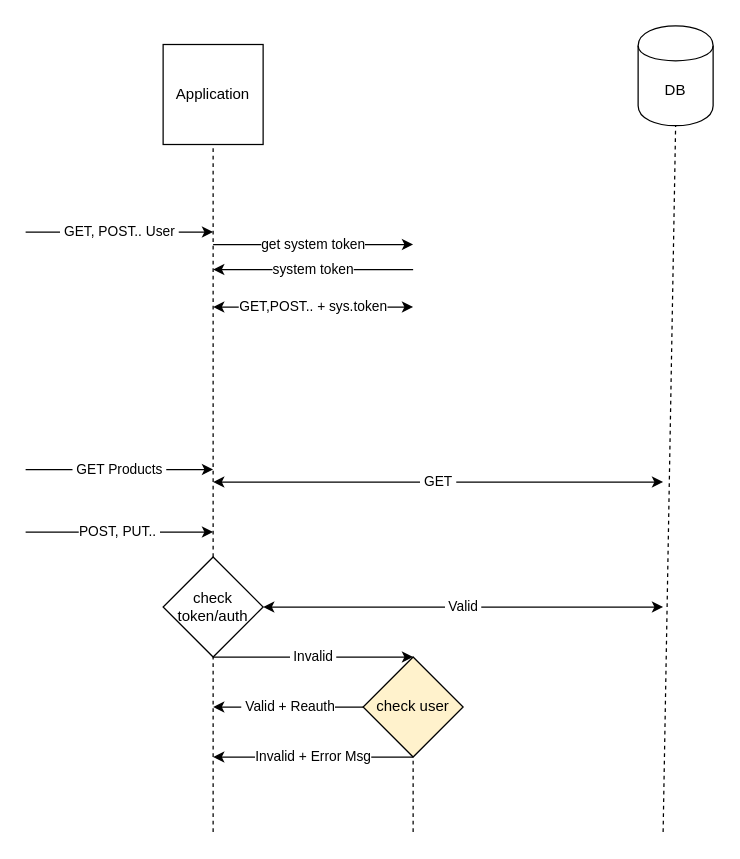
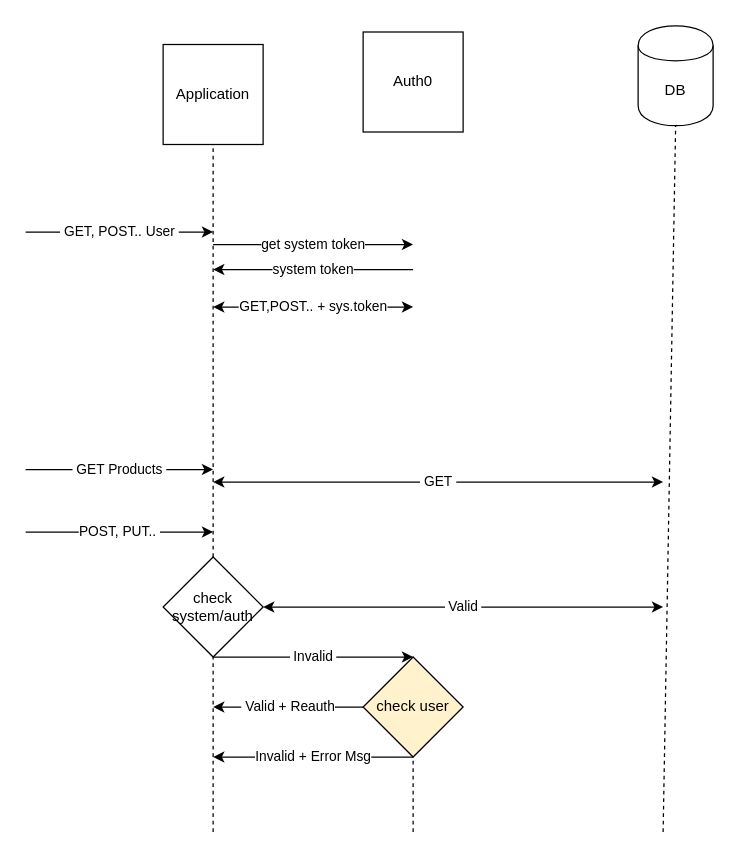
  <mxCell id="0" />
  <mxCell id="1" parent="0" />
  <mxCell id="2" value="&amp;nbsp;GET, POST.. User&amp;nbsp;" style="endArrow=classic;html=1;" parent="1" edge="1"><mxGeometry width="50" height="50" relative="1" as="geometry"><mxPoint x="20" y="185" as="sourcePoint" /><mxPoint x="170" y="185" as="targetPoint" /></mxGeometry></mxCell>
  <mxCell id="3" value="Application" style="whiteSpace=wrap;html=1;aspect=fixed;" parent="1" vertex="1"><mxGeometry x="130" y="35" width="80" height="80" as="geometry" /></mxCell>
  <mxCell id="4" value="" style="endArrow=none;html=1;entryX=0.5;entryY=1;entryDx=0;entryDy=0;strokeColor=#000000;dashed=1;" parent="1" source="14" target="3" edge="1"><mxGeometry width="50" height="50" relative="1" as="geometry"><mxPoint x="170" y="545" as="sourcePoint" /><mxPoint x="440" y="195" as="targetPoint" /></mxGeometry></mxCell>
+ <mxCell id="5" value="Auth0" style="whiteSpace=wrap;html=1;aspect=fixed;" parent="1" vertex="1"><mxGeometry x="290" y="25" width="80" height="80" as="geometry" /></mxCell>
  <mxCell id="6" value="get system token" style="endArrow=classic;html=1;strokeColor=#000000;" parent="1" edge="1"><mxGeometry width="50" height="50" relative="1" as="geometry"><mxPoint x="170" y="195" as="sourcePoint" /><mxPoint x="330" y="195" as="targetPoint" /></mxGeometry></mxCell>
  <mxCell id="7" value="system token" style="endArrow=classic;html=1;strokeColor=#000000;" parent="1" edge="1"><mxGeometry width="50" height="50" relative="1" as="geometry"><mxPoint x="330" y="215" as="sourcePoint" /><mxPoint x="170" y="215" as="targetPoint" /></mxGeometry></mxCell>
  <mxCell id="8" value="GET,POST.. + sys.token" style="endArrow=classic;startArrow=classic;html=1;strokeColor=#000000;" parent="1" edge="1"><mxGeometry width="50" height="50" relative="1" as="geometry"><mxPoint x="170" y="245" as="sourcePoint" /><mxPoint x="330" y="245" as="targetPoint" /></mxGeometry></mxCell>
  <mxCell id="9" value="DB" style="shape=cylinder;whiteSpace=wrap;html=1;boundedLbl=1;backgroundOutline=1;" parent="1" vertex="1"><mxGeometry x="510" y="20" width="60" height="80" as="geometry" /></mxCell>
  <mxCell id="10" value="" style="endArrow=none;dashed=1;html=1;strokeColor=#000000;entryX=0.5;entryY=1;entryDx=0;entryDy=0;" parent="1" target="9" edge="1"><mxGeometry width="50" height="50" relative="1" as="geometry"><mxPoint x="530" y="665" as="sourcePoint" /><mxPoint x="440" y="285" as="targetPoint" /></mxGeometry></mxCell>
  <mxCell id="11" value="&amp;nbsp;GET Products&amp;nbsp;" style="endArrow=classic;html=1;strokeColor=#000000;" parent="1" edge="1"><mxGeometry width="50" height="50" relative="1" as="geometry"><mxPoint x="20" y="375" as="sourcePoint" /><mxPoint x="170" y="375" as="targetPoint" /></mxGeometry></mxCell>
  <mxCell id="12" value="&amp;nbsp;GET&amp;nbsp;" style="endArrow=classic;startArrow=classic;html=1;strokeColor=#000000;" parent="1" edge="1"><mxGeometry width="50" height="50" relative="1" as="geometry"><mxPoint x="170" y="385" as="sourcePoint" /><mxPoint x="530" y="385" as="targetPoint" /></mxGeometry></mxCell>
  <mxCell id="13" value="POST, PUT..&amp;nbsp;" style="endArrow=classic;html=1;strokeColor=#000000;" parent="1" edge="1"><mxGeometry width="50" height="50" relative="1" as="geometry"><mxPoint x="20" y="425" as="sourcePoint" /><mxPoint x="170" y="425" as="targetPoint" /></mxGeometry></mxCell>
- <mxCell id="14" value="check token/auth" style="rhombus;whiteSpace=wrap;html=1;" parent="1" vertex="1"><mxGeometry x="130" y="445" width="80" height="80" as="geometry" /></mxCell>
+ <mxCell id="14" value="check system/auth" style="rhombus;whiteSpace=wrap;html=1;" parent="1" vertex="1"><mxGeometry x="130" y="445" width="80" height="80" as="geometry" /></mxCell>
  <mxCell id="15" value="" style="endArrow=none;html=1;entryX=0.5;entryY=1;entryDx=0;entryDy=0;strokeColor=#000000;dashed=1;" parent="1" target="14" edge="1"><mxGeometry width="50" height="50" relative="1" as="geometry"><mxPoint x="170" y="665" as="sourcePoint" /><mxPoint x="170" y="105" as="targetPoint" /></mxGeometry></mxCell>
  <mxCell id="16" value="&amp;nbsp;Invalid&amp;nbsp;" style="endArrow=classic;html=1;strokeColor=#000000;exitX=0.5;exitY=1;exitDx=0;exitDy=0;" parent="1" source="14" edge="1"><mxGeometry width="50" height="50" relative="1" as="geometry"><mxPoint x="390" y="505" as="sourcePoint" /><mxPoint x="330" y="525" as="targetPoint" /></mxGeometry></mxCell>
  <mxCell id="17" value="&amp;nbsp;Valid&amp;nbsp;" style="endArrow=classic;startArrow=classic;html=1;strokeColor=#000000;exitX=1;exitY=0.5;exitDx=0;exitDy=0;" parent="1" source="14" edge="1"><mxGeometry width="50" height="50" relative="1" as="geometry"><mxPoint x="390" y="405" as="sourcePoint" /><mxPoint x="530" y="485" as="targetPoint" /></mxGeometry></mxCell>
  <mxCell id="18" value="check user" style="rhombus;whiteSpace=wrap;html=1;fillColor=#fff2cc;" parent="1" vertex="1"><mxGeometry x="290" y="525" width="80" height="80" as="geometry" /></mxCell>
  <mxCell id="19" value="" style="endArrow=none;dashed=1;html=1;strokeColor=#000000;entryX=0.5;entryY=1;entryDx=0;entryDy=0;" parent="1" target="18" edge="1"><mxGeometry width="50" height="50" relative="1" as="geometry"><mxPoint x="330" y="665" as="sourcePoint" /><mxPoint x="330" y="105" as="targetPoint" /></mxGeometry></mxCell>
  <mxCell id="20" value="&amp;nbsp;Valid + Reauth" style="endArrow=classic;html=1;strokeColor=#000000;exitX=0;exitY=0.5;exitDx=0;exitDy=0;" parent="1" source="18" edge="1"><mxGeometry width="50" height="50" relative="1" as="geometry"><mxPoint x="390" y="535" as="sourcePoint" /><mxPoint x="170" y="565" as="targetPoint" /></mxGeometry></mxCell>
  <mxCell id="21" value="Invalid + Error Msg" style="endArrow=classic;html=1;strokeColor=#000000;" parent="1" edge="1"><mxGeometry width="50" height="50" relative="1" as="geometry"><mxPoint x="330" y="605" as="sourcePoint" /><mxPoint x="170" y="605" as="targetPoint" /></mxGeometry></mxCell>
